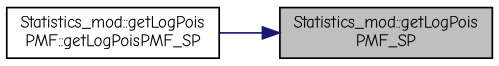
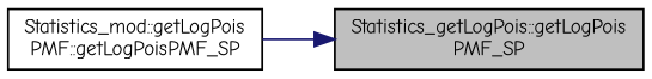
  digraph {
    rankdir=RL
    fontname="Comic Neue"
    node [color=black fontname="Comic Neue" fontsize=10 shape=record style=filled]
-   n1 [fillcolor=grey75 fontcolor=black height=0.2 label="Statistics_mod::getLogPois\lPMF_SP" width=0.4]
+   n1 [fillcolor=grey75 fontcolor=black height=0.2 label="Statistics_getLogPois::getLogPois\lPMF_SP" width=0.4]
    n2 [fillcolor=white height=0.2 label="Statistics_mod::getLogPois\lPMF::getLogPoisPMF_SP" width=0.4]
    n1 -> n2 [color=midnightblue dir=back fontname="Comic Neue" fontsize=10 labelfontname=Helvetica labelfontsize=10 style=solid]
  }
